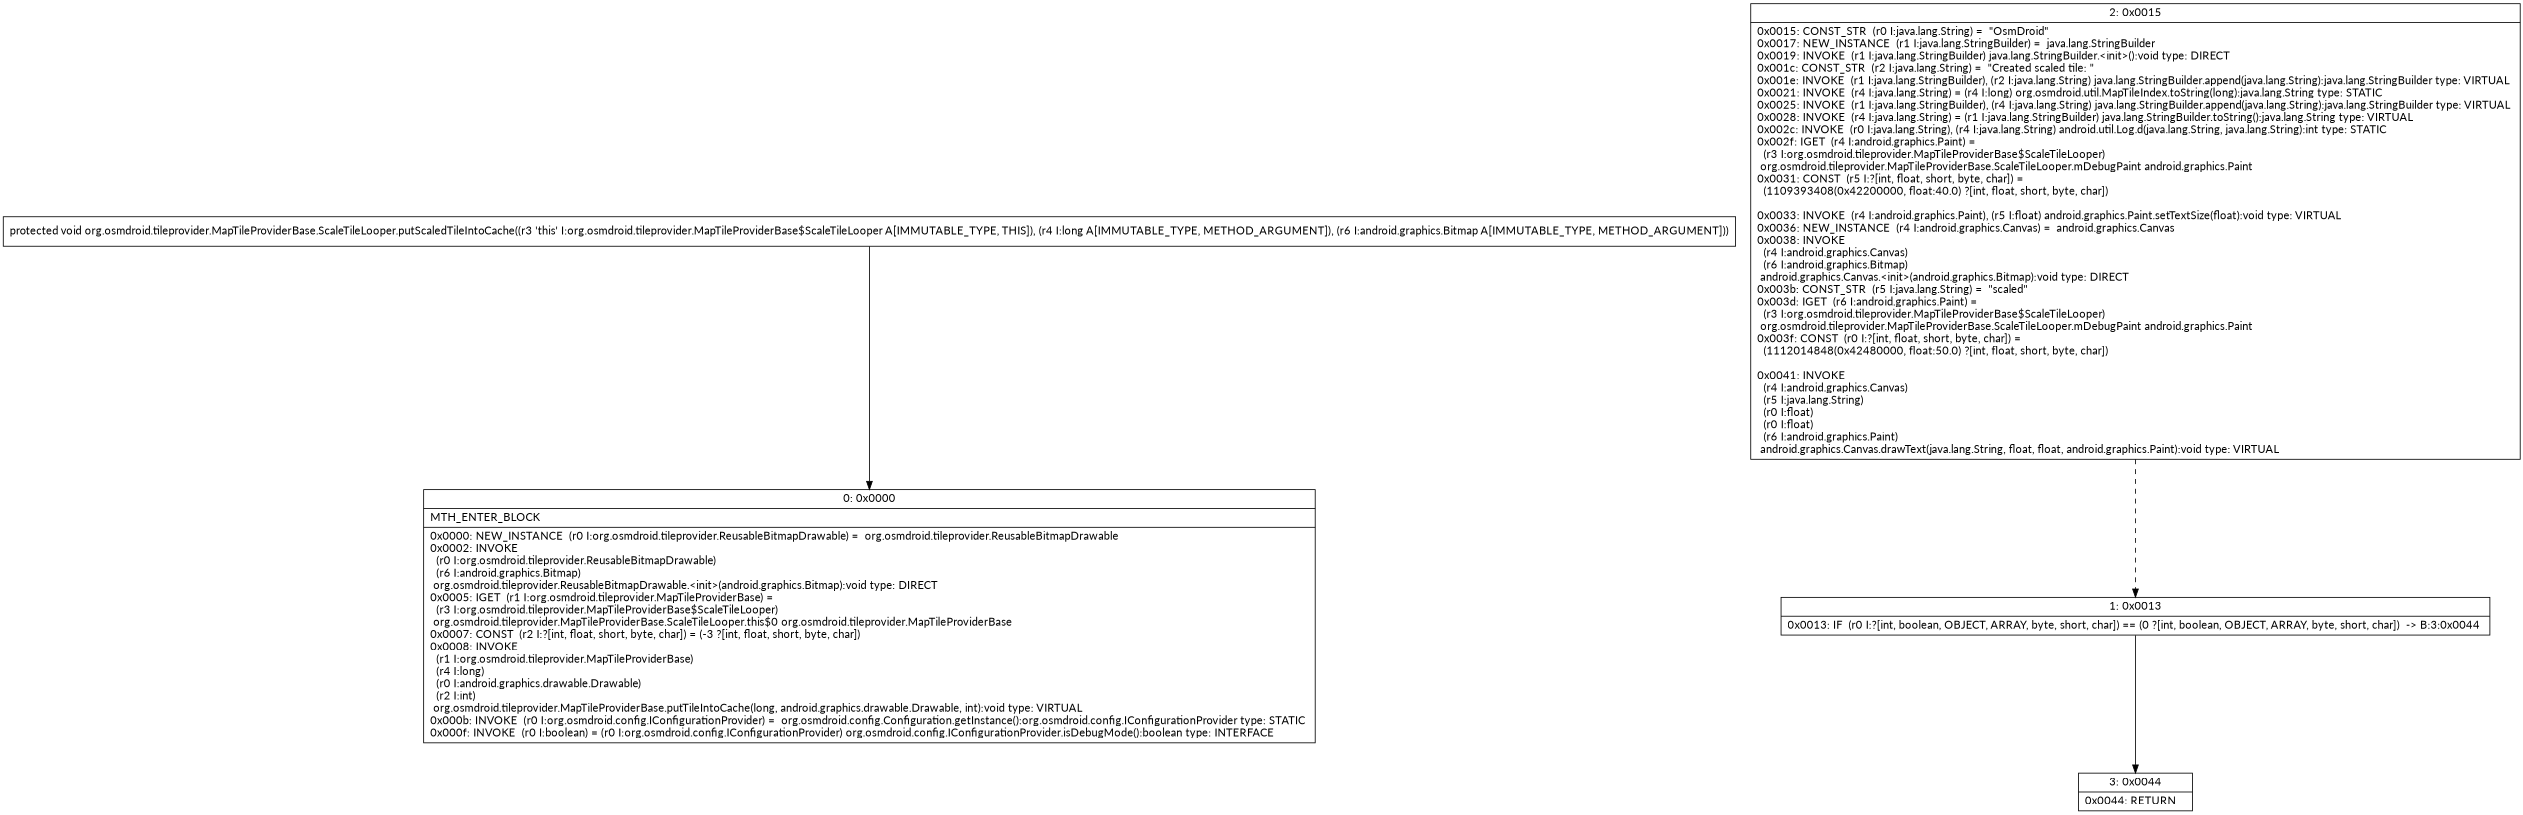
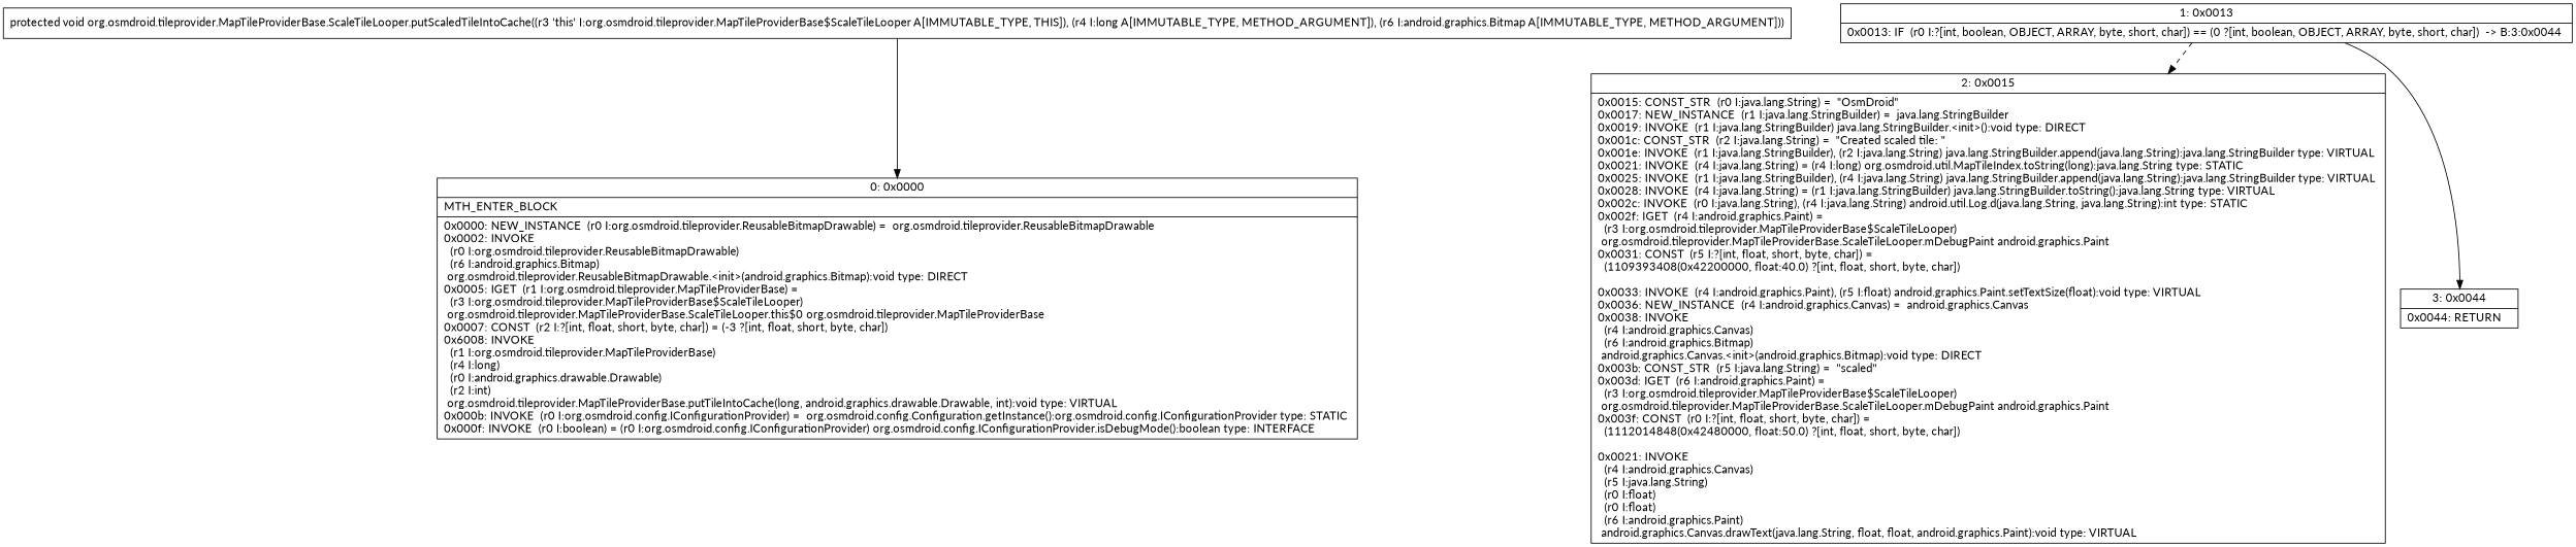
  digraph {
    fontname=Lato
    node [fontname=Lato shape=record]
    edge [fontname=Lato]
-   n1 [label="{0\:\ 0x0000|MTH_ENTER_BLOCK\l|0x0000: NEW_INSTANCE  (r0 I:org.osmdroid.tileprovider.ReusableBitmapDrawable) =  org.osmdroid.tileprovider.ReusableBitmapDrawable \l0x0002: INVOKE  \l  (r0 I:org.osmdroid.tileprovider.ReusableBitmapDrawable)\l  (r6 I:android.graphics.Bitmap)\l org.osmdroid.tileprovider.ReusableBitmapDrawable.\<init\>(android.graphics.Bitmap):void type: DIRECT \l0x0005: IGET  (r1 I:org.osmdroid.tileprovider.MapTileProviderBase) = \l  (r3 I:org.osmdroid.tileprovider.MapTileProviderBase$ScaleTileLooper)\l org.osmdroid.tileprovider.MapTileProviderBase.ScaleTileLooper.this$0 org.osmdroid.tileprovider.MapTileProviderBase \l0x0007: CONST  (r2 I:?[int, float, short, byte, char]) = (\-3 ?[int, float, short, byte, char]) \l0x0008: INVOKE  \l  (r1 I:org.osmdroid.tileprovider.MapTileProviderBase)\l  (r4 I:long)\l  (r0 I:android.graphics.drawable.Drawable)\l  (r2 I:int)\l org.osmdroid.tileprovider.MapTileProviderBase.putTileIntoCache(long, android.graphics.drawable.Drawable, int):void type: VIRTUAL \l0x000b: INVOKE  (r0 I:org.osmdroid.config.IConfigurationProvider) =  org.osmdroid.config.Configuration.getInstance():org.osmdroid.config.IConfigurationProvider type: STATIC \l0x000f: INVOKE  (r0 I:boolean) = (r0 I:org.osmdroid.config.IConfigurationProvider) org.osmdroid.config.IConfigurationProvider.isDebugMode():boolean type: INTERFACE \l}"]
+   n1 [label="{0\:\ 0x0000|MTH_ENTER_BLOCK\l|0x0000: NEW_INSTANCE  (r0 I:org.osmdroid.tileprovider.ReusableBitmapDrawable) =  org.osmdroid.tileprovider.ReusableBitmapDrawable \l0x0002: INVOKE  \l  (r0 I:org.osmdroid.tileprovider.ReusableBitmapDrawable)\l  (r6 I:android.graphics.Bitmap)\l org.osmdroid.tileprovider.ReusableBitmapDrawable.\<init\>(android.graphics.Bitmap):void type: DIRECT \l0x0005: IGET  (r1 I:org.osmdroid.tileprovider.MapTileProviderBase) = \l  (r3 I:org.osmdroid.tileprovider.MapTileProviderBase$ScaleTileLooper)\l org.osmdroid.tileprovider.MapTileProviderBase.ScaleTileLooper.this$0 org.osmdroid.tileprovider.MapTileProviderBase \l0x0007: CONST  (r2 I:?[int, float, short, byte, char]) = (\-3 ?[int, float, short, byte, char]) \l0x6008: INVOKE  \l  (r1 I:org.osmdroid.tileprovider.MapTileProviderBase)\l  (r4 I:long)\l  (r0 I:android.graphics.drawable.Drawable)\l  (r2 I:int)\l org.osmdroid.tileprovider.MapTileProviderBase.putTileIntoCache(long, android.graphics.drawable.Drawable, int):void type: VIRTUAL \l0x000b: INVOKE  (r0 I:org.osmdroid.config.IConfigurationProvider) =  org.osmdroid.config.Configuration.getInstance():org.osmdroid.config.IConfigurationProvider type: STATIC \l0x000f: INVOKE  (r0 I:boolean) = (r0 I:org.osmdroid.config.IConfigurationProvider) org.osmdroid.config.IConfigurationProvider.isDebugMode():boolean type: INTERFACE \l}"]
    n2 [label="{1\:\ 0x0013|0x0013: IF  (r0 I:?[int, boolean, OBJECT, ARRAY, byte, short, char]) == (0 ?[int, boolean, OBJECT, ARRAY, byte, short, char])  \-\> B:3:0x0044 \l}"]
-   n3 [label="{2\:\ 0x0015|0x0015: CONST_STR  (r0 I:java.lang.String) =  \"OsmDroid\" \l0x0017: NEW_INSTANCE  (r1 I:java.lang.StringBuilder) =  java.lang.StringBuilder \l0x0019: INVOKE  (r1 I:java.lang.StringBuilder) java.lang.StringBuilder.\<init\>():void type: DIRECT \l0x001c: CONST_STR  (r2 I:java.lang.String) =  \"Created scaled tile: \" \l0x001e: INVOKE  (r1 I:java.lang.StringBuilder), (r2 I:java.lang.String) java.lang.StringBuilder.append(java.lang.String):java.lang.StringBuilder type: VIRTUAL \l0x0021: INVOKE  (r4 I:java.lang.String) = (r4 I:long) org.osmdroid.util.MapTileIndex.toString(long):java.lang.String type: STATIC \l0x0025: INVOKE  (r1 I:java.lang.StringBuilder), (r4 I:java.lang.String) java.lang.StringBuilder.append(java.lang.String):java.lang.StringBuilder type: VIRTUAL \l0x0028: INVOKE  (r4 I:java.lang.String) = (r1 I:java.lang.StringBuilder) java.lang.StringBuilder.toString():java.lang.String type: VIRTUAL \l0x002c: INVOKE  (r0 I:java.lang.String), (r4 I:java.lang.String) android.util.Log.d(java.lang.String, java.lang.String):int type: STATIC \l0x002f: IGET  (r4 I:android.graphics.Paint) = \l  (r3 I:org.osmdroid.tileprovider.MapTileProviderBase$ScaleTileLooper)\l org.osmdroid.tileprovider.MapTileProviderBase.ScaleTileLooper.mDebugPaint android.graphics.Paint \l0x0031: CONST  (r5 I:?[int, float, short, byte, char]) = \l  (1109393408(0x42200000, float:40.0) ?[int, float, short, byte, char])\l \l0x0033: INVOKE  (r4 I:android.graphics.Paint), (r5 I:float) android.graphics.Paint.setTextSize(float):void type: VIRTUAL \l0x0036: NEW_INSTANCE  (r4 I:android.graphics.Canvas) =  android.graphics.Canvas \l0x0038: INVOKE  \l  (r4 I:android.graphics.Canvas)\l  (r6 I:android.graphics.Bitmap)\l android.graphics.Canvas.\<init\>(android.graphics.Bitmap):void type: DIRECT \l0x003b: CONST_STR  (r5 I:java.lang.String) =  \"scaled\" \l0x003d: IGET  (r6 I:android.graphics.Paint) = \l  (r3 I:org.osmdroid.tileprovider.MapTileProviderBase$ScaleTileLooper)\l org.osmdroid.tileprovider.MapTileProviderBase.ScaleTileLooper.mDebugPaint android.graphics.Paint \l0x003f: CONST  (r0 I:?[int, float, short, byte, char]) = \l  (1112014848(0x42480000, float:50.0) ?[int, float, short, byte, char])\l \l0x0041: INVOKE  \l  (r4 I:android.graphics.Canvas)\l  (r5 I:java.lang.String)\l  (r0 I:float)\l  (r0 I:float)\l  (r6 I:android.graphics.Paint)\l android.graphics.Canvas.drawText(java.lang.String, float, float, android.graphics.Paint):void type: VIRTUAL \l}"]
+   n3 [label="{2\:\ 0x0015|0x0015: CONST_STR  (r0 I:java.lang.String) =  \"OsmDroid\" \l0x0017: NEW_INSTANCE  (r1 I:java.lang.StringBuilder) =  java.lang.StringBuilder \l0x0019: INVOKE  (r1 I:java.lang.StringBuilder) java.lang.StringBuilder.\<init\>():void type: DIRECT \l0x001c: CONST_STR  (r2 I:java.lang.String) =  \"Created scaled tile: \" \l0x001e: INVOKE  (r1 I:java.lang.StringBuilder), (r2 I:java.lang.String) java.lang.StringBuilder.append(java.lang.String):java.lang.StringBuilder type: VIRTUAL \l0x0021: INVOKE  (r4 I:java.lang.String) = (r4 I:long) org.osmdroid.util.MapTileIndex.toString(long):java.lang.String type: STATIC \l0x0025: INVOKE  (r1 I:java.lang.StringBuilder), (r4 I:java.lang.String) java.lang.StringBuilder.append(java.lang.String):java.lang.StringBuilder type: VIRTUAL \l0x0028: INVOKE  (r4 I:java.lang.String) = (r1 I:java.lang.StringBuilder) java.lang.StringBuilder.toString():java.lang.String type: VIRTUAL \l0x002c: INVOKE  (r0 I:java.lang.String), (r4 I:java.lang.String) android.util.Log.d(java.lang.String, java.lang.String):int type: STATIC \l0x002f: IGET  (r4 I:android.graphics.Paint) = \l  (r3 I:org.osmdroid.tileprovider.MapTileProviderBase$ScaleTileLooper)\l org.osmdroid.tileprovider.MapTileProviderBase.ScaleTileLooper.mDebugPaint android.graphics.Paint \l0x0031: CONST  (r5 I:?[int, float, short, byte, char]) = \l  (1109393408(0x42200000, float:40.0) ?[int, float, short, byte, char])\l \l0x0033: INVOKE  (r4 I:android.graphics.Paint), (r5 I:float) android.graphics.Paint.setTextSize(float):void type: VIRTUAL \l0x0036: NEW_INSTANCE  (r4 I:android.graphics.Canvas) =  android.graphics.Canvas \l0x0038: INVOKE  \l  (r4 I:android.graphics.Canvas)\l  (r6 I:android.graphics.Bitmap)\l android.graphics.Canvas.\<init\>(android.graphics.Bitmap):void type: DIRECT \l0x003b: CONST_STR  (r5 I:java.lang.String) =  \"scaled\" \l0x003d: IGET  (r6 I:android.graphics.Paint) = \l  (r3 I:org.osmdroid.tileprovider.MapTileProviderBase$ScaleTileLooper)\l org.osmdroid.tileprovider.MapTileProviderBase.ScaleTileLooper.mDebugPaint android.graphics.Paint \l0x003f: CONST  (r0 I:?[int, float, short, byte, char]) = \l  (1112014848(0x42480000, float:50.0) ?[int, float, short, byte, char])\l \l0x0021: INVOKE  \l  (r4 I:android.graphics.Canvas)\l  (r5 I:java.lang.String)\l  (r0 I:float)\l  (r0 I:float)\l  (r6 I:android.graphics.Paint)\l android.graphics.Canvas.drawText(java.lang.String, float, float, android.graphics.Paint):void type: VIRTUAL \l}"]
    n4 [label="{3\:\ 0x0044|0x0044: RETURN   \l}"]
    n5 [label="{protected void org.osmdroid.tileprovider.MapTileProviderBase.ScaleTileLooper.putScaledTileIntoCache((r3 'this' I:org.osmdroid.tileprovider.MapTileProviderBase$ScaleTileLooper A[IMMUTABLE_TYPE, THIS]), (r4 I:long A[IMMUTABLE_TYPE, METHOD_ARGUMENT]), (r6 I:android.graphics.Bitmap A[IMMUTABLE_TYPE, METHOD_ARGUMENT])) }"]
-   n3 -> n2 [style=dashed]
+   n2 -> n3 [style=dashed]
    n2 -> n4
    n5 -> n1
  }
